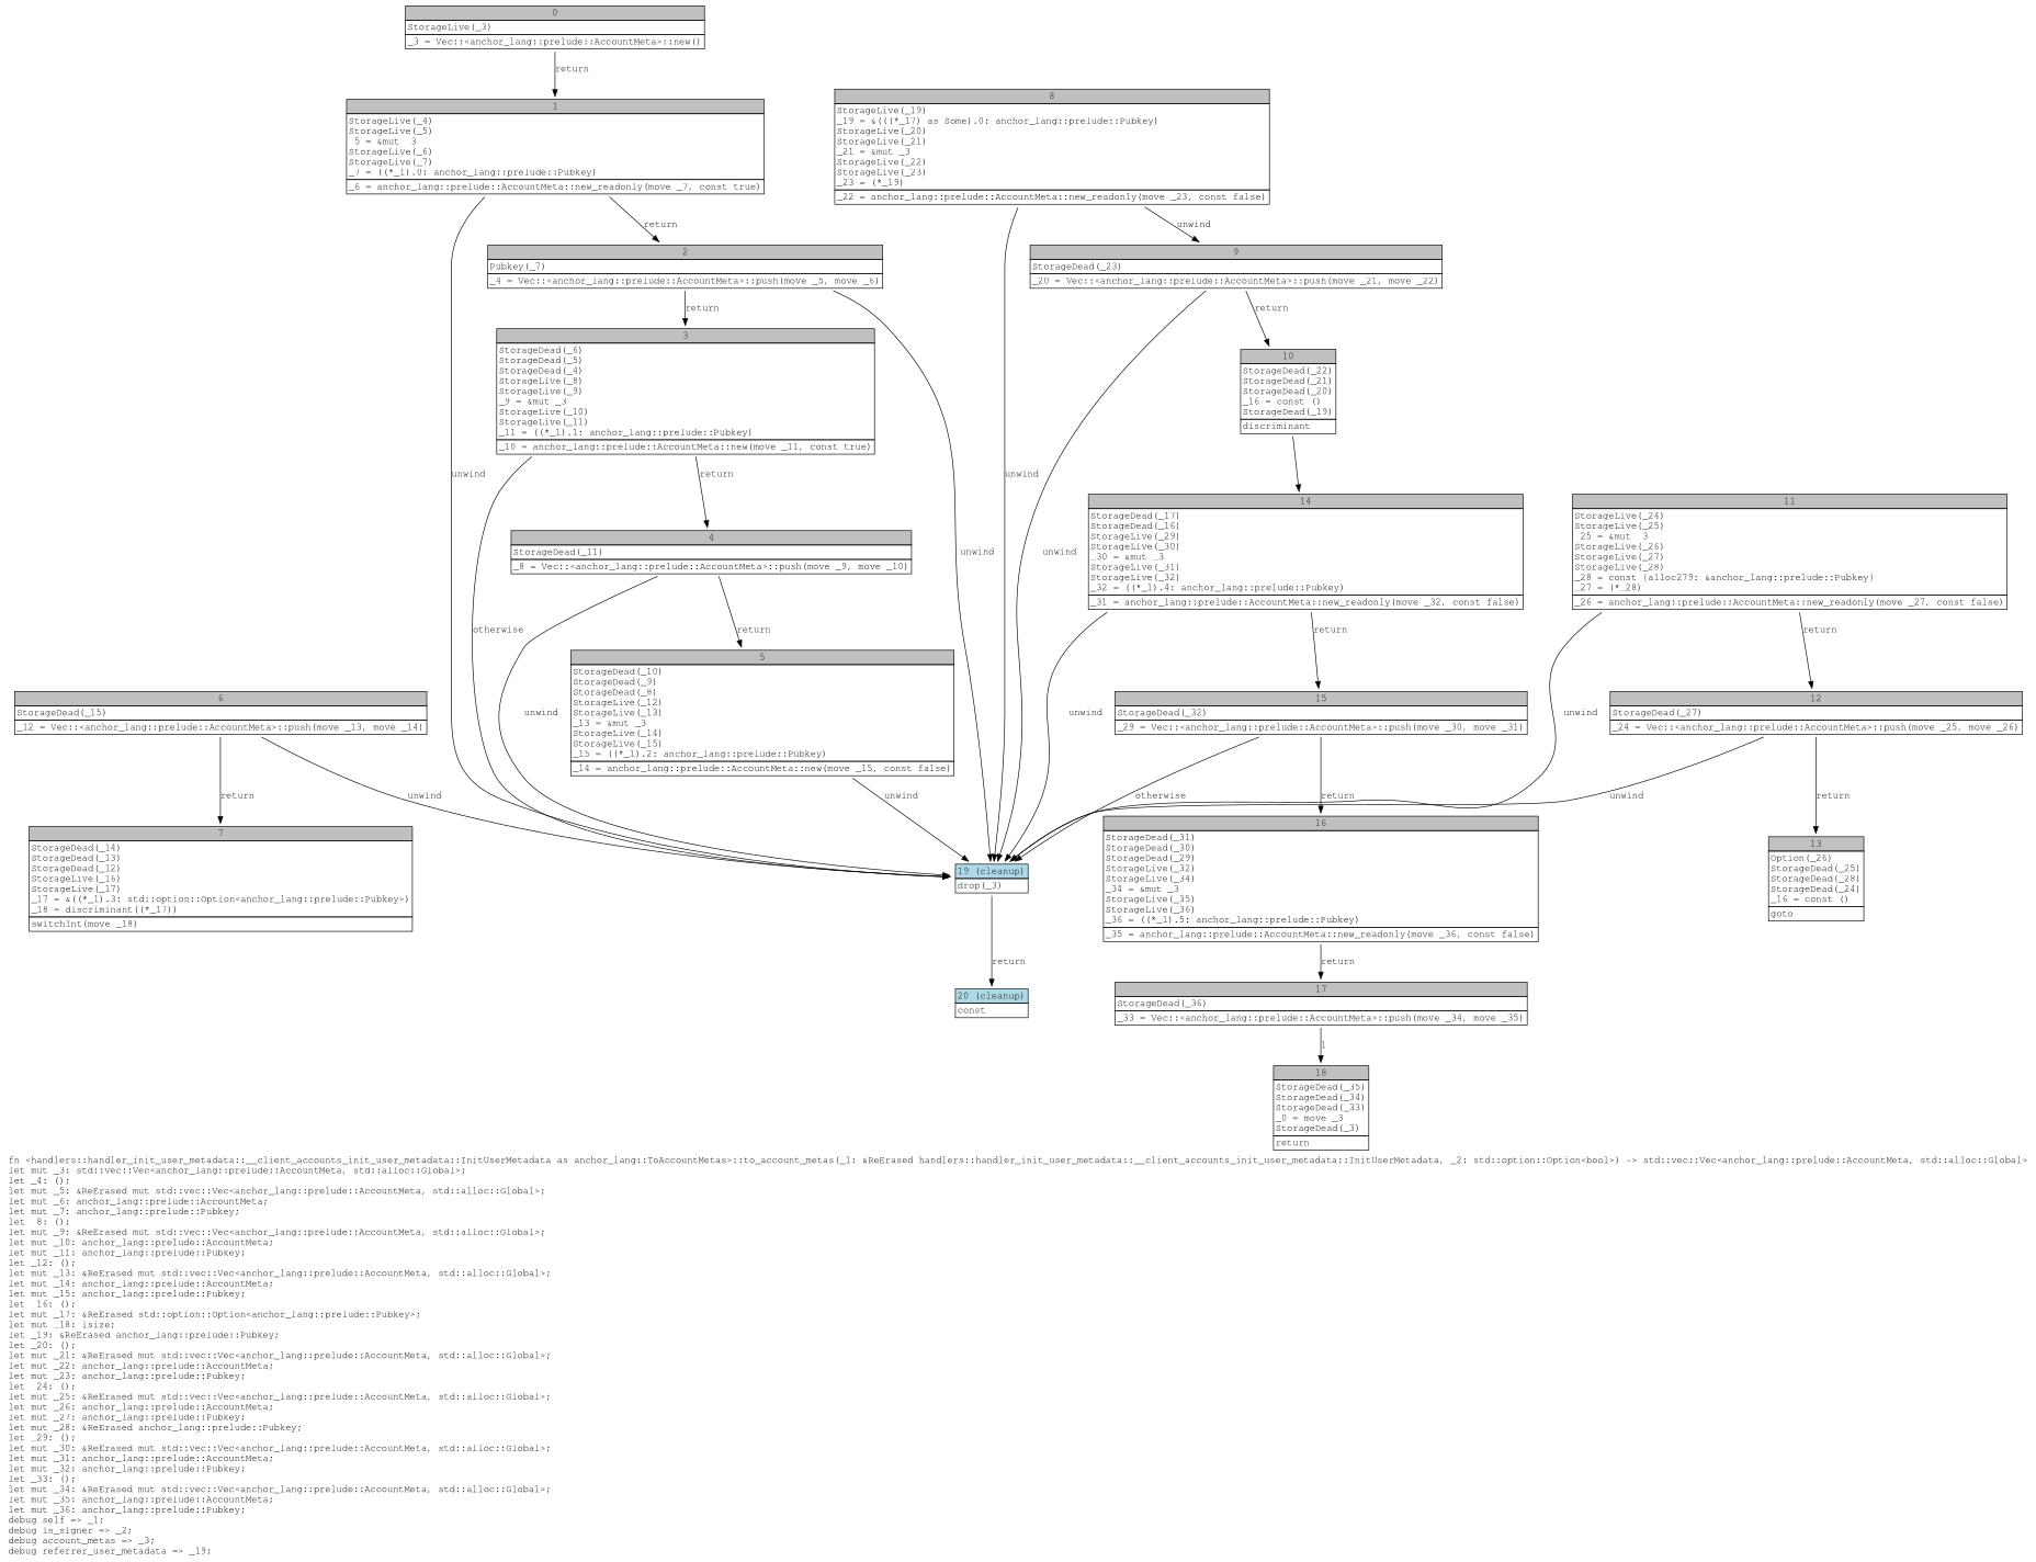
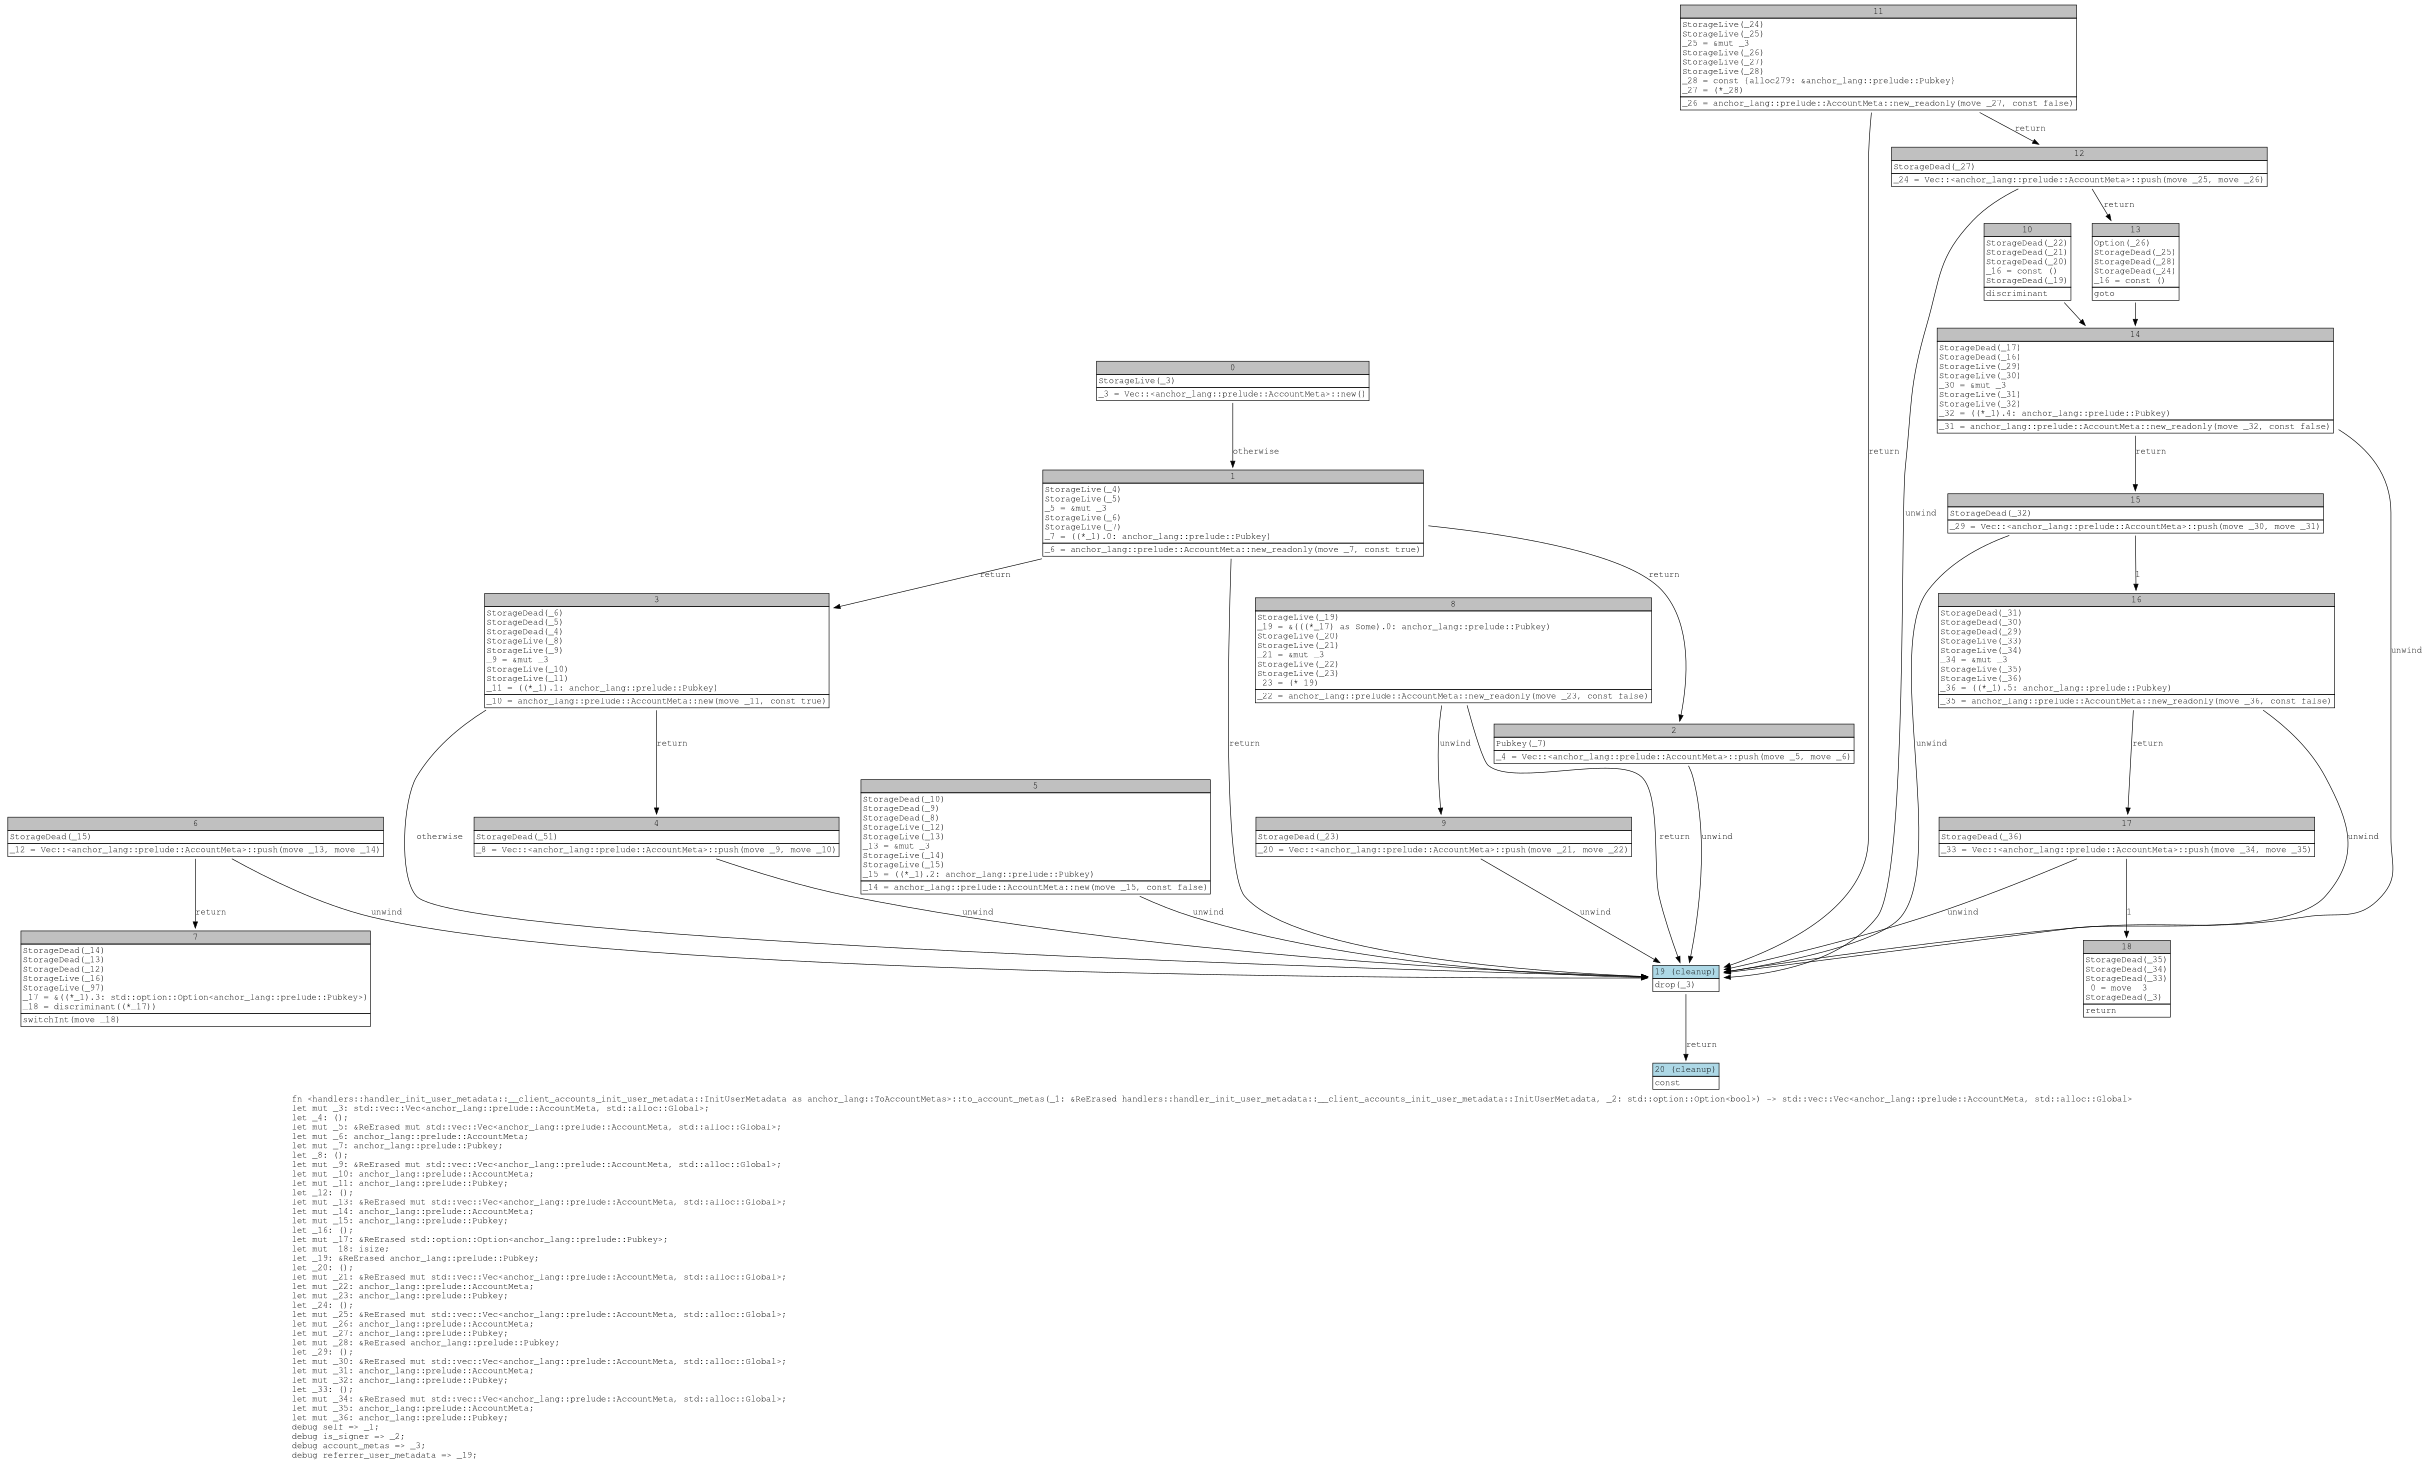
  digraph {
    fontname="Courier, monospace"
    label=<fn &lt;handlers::handler_init_user_metadata::__client_accounts_init_user_metadata::InitUserMetadata as anchor_lang::ToAccountMetas&gt;::to_account_metas(_1: &amp;ReErased handlers::handler_init_user_metadata::__client_accounts_init_user_metadata::InitUserMetadata, _2: std::option::Option&lt;bool&gt;) -&gt; std::vec::Vec&lt;anchor_lang::prelude::AccountMeta, std::alloc::Global&gt;<br align="left"/>let mut _3: std::vec::Vec&lt;anchor_lang::prelude::AccountMeta, std::alloc::Global&gt;;<br align="left"/>let _4: ();<br align="left"/>let mut _5: &amp;ReErased mut std::vec::Vec&lt;anchor_lang::prelude::AccountMeta, std::alloc::Global&gt;;<br align="left"/>let mut _6: anchor_lang::prelude::AccountMeta;<br align="left"/>let mut _7: anchor_lang::prelude::Pubkey;<br align="left"/>let _8: ();<br align="left"/>let mut _9: &amp;ReErased mut std::vec::Vec&lt;anchor_lang::prelude::AccountMeta, std::alloc::Global&gt;;<br align="left"/>let mut _10: anchor_lang::prelude::AccountMeta;<br align="left"/>let mut _11: anchor_lang::prelude::Pubkey;<br align="left"/>let _12: ();<br align="left"/>let mut _13: &amp;ReErased mut std::vec::Vec&lt;anchor_lang::prelude::AccountMeta, std::alloc::Global&gt;;<br align="left"/>let mut _14: anchor_lang::prelude::AccountMeta;<br align="left"/>let mut _15: anchor_lang::prelude::Pubkey;<br align="left"/>let _16: ();<br align="left"/>let mut _17: &amp;ReErased std::option::Option&lt;anchor_lang::prelude::Pubkey&gt;;<br align="left"/>let mut _18: isize;<br align="left"/>let _19: &amp;ReErased anchor_lang::prelude::Pubkey;<br align="left"/>let _20: ();<br align="left"/>let mut _21: &amp;ReErased mut std::vec::Vec&lt;anchor_lang::prelude::AccountMeta, std::alloc::Global&gt;;<br align="left"/>let mut _22: anchor_lang::prelude::AccountMeta;<br align="left"/>let mut _23: anchor_lang::prelude::Pubkey;<br align="left"/>let _24: ();<br align="left"/>let mut _25: &amp;ReErased mut std::vec::Vec&lt;anchor_lang::prelude::AccountMeta, std::alloc::Global&gt;;<br align="left"/>let mut _26: anchor_lang::prelude::AccountMeta;<br align="left"/>let mut _27: anchor_lang::prelude::Pubkey;<br align="left"/>let mut _28: &amp;ReErased anchor_lang::prelude::Pubkey;<br align="left"/>let _29: ();<br align="left"/>let mut _30: &amp;ReErased mut std::vec::Vec&lt;anchor_lang::prelude::AccountMeta, std::alloc::Global&gt;;<br align="left"/>let mut _31: anchor_lang::prelude::AccountMeta;<br align="left"/>let mut _32: anchor_lang::prelude::Pubkey;<br align="left"/>let _33: ();<br align="left"/>let mut _34: &amp;ReErased mut std::vec::Vec&lt;anchor_lang::prelude::AccountMeta, std::alloc::Global&gt;;<br align="left"/>let mut _35: anchor_lang::prelude::AccountMeta;<br align="left"/>let mut _36: anchor_lang::prelude::Pubkey;<br align="left"/>debug self =&gt; _1;<br align="left"/>debug is_signer =&gt; _2;<br align="left"/>debug account_metas =&gt; _3;<br align="left"/>debug referrer_user_metadata =&gt; _19;<br align="left"/>>
    node [fontname="Courier, monospace" shape=none]
    edge [fontname="Courier, monospace"]
    n1 [label=<<table border="0" cellborder="1" cellspacing="0"><tr><td bgcolor="gray" align="center" colspan="1">0</td></tr><tr><td align="left" balign="left">StorageLive(_3)<br/></td></tr><tr><td align="left">_3 = Vec::&lt;anchor_lang::prelude::AccountMeta&gt;::new()</td></tr></table>>]
    n2 [label=<<table border="0" cellborder="1" cellspacing="0"><tr><td bgcolor="gray" align="center" colspan="1">1</td></tr><tr><td align="left" balign="left">StorageLive(_4)<br/>StorageLive(_5)<br/>_5 = &amp;mut _3<br/>StorageLive(_6)<br/>StorageLive(_7)<br/>_7 = ((*_1).0: anchor_lang::prelude::Pubkey)<br/></td></tr><tr><td align="left">_6 = anchor_lang::prelude::AccountMeta::new_readonly(move _7, const true)</td></tr></table>>]
    n3 [label=<<table border="0" cellborder="1" cellspacing="0"><tr><td bgcolor="gray" align="center" colspan="1">2</td></tr><tr><td align="left" balign="left">Pubkey(_7)<br/></td></tr><tr><td align="left">_4 = Vec::&lt;anchor_lang::prelude::AccountMeta&gt;::push(move _5, move _6)</td></tr></table>>]
    n4 [label=<<table border="0" cellborder="1" cellspacing="0"><tr><td bgcolor="lightblue" align="center" colspan="1">19 (cleanup)</td></tr><tr><td align="left">drop(_3)</td></tr></table>>]
    n5 [label=<<table border="0" cellborder="1" cellspacing="0"><tr><td bgcolor="gray" align="center" colspan="1">3</td></tr><tr><td align="left" balign="left">StorageDead(_6)<br/>StorageDead(_5)<br/>StorageDead(_4)<br/>StorageLive(_8)<br/>StorageLive(_9)<br/>_9 = &amp;mut _3<br/>StorageLive(_10)<br/>StorageLive(_11)<br/>_11 = ((*_1).1: anchor_lang::prelude::Pubkey)<br/></td></tr><tr><td align="left">_10 = anchor_lang::prelude::AccountMeta::new(move _11, const true)</td></tr></table>>]
    n6 [label=<<table border="0" cellborder="1" cellspacing="0"><tr><td bgcolor="lightblue" align="center" colspan="1">20 (cleanup)</td></tr><tr><td align="left">const</td></tr></table>>]
-   n7 [label=<<table border="0" cellborder="1" cellspacing="0"><tr><td bgcolor="gray" align="center" colspan="1">4</td></tr><tr><td align="left" balign="left">StorageDead(_11)<br/></td></tr><tr><td align="left">_8 = Vec::&lt;anchor_lang::prelude::AccountMeta&gt;::push(move _9, move _10)</td></tr></table>>]
+   n7 [label=<<table border="0" cellborder="1" cellspacing="0"><tr><td bgcolor="gray" align="center" colspan="1">4</td></tr><tr><td align="left" balign="left">StorageDead(_51)<br/></td></tr><tr><td align="left">_8 = Vec::&lt;anchor_lang::prelude::AccountMeta&gt;::push(move _9, move _10)</td></tr></table>>]
    n8 [label=<<table border="0" cellborder="1" cellspacing="0"><tr><td bgcolor="gray" align="center" colspan="1">5</td></tr><tr><td align="left" balign="left">StorageDead(_10)<br/>StorageDead(_9)<br/>StorageDead(_8)<br/>StorageLive(_12)<br/>StorageLive(_13)<br/>_13 = &amp;mut _3<br/>StorageLive(_14)<br/>StorageLive(_15)<br/>_15 = ((*_1).2: anchor_lang::prelude::Pubkey)<br/></td></tr><tr><td align="left">_14 = anchor_lang::prelude::AccountMeta::new(move _15, const false)</td></tr></table>>]
    n9 [label=<<table border="0" cellborder="1" cellspacing="0"><tr><td bgcolor="gray" align="center" colspan="1">6</td></tr><tr><td align="left" balign="left">StorageDead(_15)<br/></td></tr><tr><td align="left">_12 = Vec::&lt;anchor_lang::prelude::AccountMeta&gt;::push(move _13, move _14)</td></tr></table>>]
-   n10 [label=<<table border="0" cellborder="1" cellspacing="0"><tr><td bgcolor="gray" align="center" colspan="1">7</td></tr><tr><td align="left" balign="left">StorageDead(_14)<br/>StorageDead(_13)<br/>StorageDead(_12)<br/>StorageLive(_16)<br/>StorageLive(_17)<br/>_17 = &amp;((*_1).3: std::option::Option&lt;anchor_lang::prelude::Pubkey&gt;)<br/>_18 = discriminant((*_17))<br/></td></tr><tr><td align="left">switchInt(move _18)</td></tr></table>>]
+   n10 [label=<<table border="0" cellborder="1" cellspacing="0"><tr><td bgcolor="gray" align="center" colspan="1">7</td></tr><tr><td align="left" balign="left">StorageDead(_14)<br/>StorageDead(_13)<br/>StorageDead(_12)<br/>StorageLive(_16)<br/>StorageLive(_97)<br/>_17 = &amp;((*_1).3: std::option::Option&lt;anchor_lang::prelude::Pubkey&gt;)<br/>_18 = discriminant((*_17))<br/></td></tr><tr><td align="left">switchInt(move _18)</td></tr></table>>]
    n11 [label=<<table border="0" cellborder="1" cellspacing="0"><tr><td bgcolor="gray" align="center" colspan="1">8</td></tr><tr><td align="left" balign="left">StorageLive(_19)<br/>_19 = &amp;(((*_17) as Some).0: anchor_lang::prelude::Pubkey)<br/>StorageLive(_20)<br/>StorageLive(_21)<br/>_21 = &amp;mut _3<br/>StorageLive(_22)<br/>StorageLive(_23)<br/>_23 = (*_19)<br/></td></tr><tr><td align="left">_22 = anchor_lang::prelude::AccountMeta::new_readonly(move _23, const false)</td></tr></table>>]
    n12 [label=<<table border="0" cellborder="1" cellspacing="0"><tr><td bgcolor="gray" align="center" colspan="1">9</td></tr><tr><td align="left" balign="left">StorageDead(_23)<br/></td></tr><tr><td align="left">_20 = Vec::&lt;anchor_lang::prelude::AccountMeta&gt;::push(move _21, move _22)</td></tr></table>>]
    n13 [label=<<table border="0" cellborder="1" cellspacing="0"><tr><td bgcolor="gray" align="center" colspan="1">11</td></tr><tr><td align="left" balign="left">StorageLive(_24)<br/>StorageLive(_25)<br/>_25 = &amp;mut _3<br/>StorageLive(_26)<br/>StorageLive(_27)<br/>StorageLive(_28)<br/>_28 = const {alloc279: &amp;anchor_lang::prelude::Pubkey}<br/>_27 = (*_28)<br/></td></tr><tr><td align="left">_26 = anchor_lang::prelude::AccountMeta::new_readonly(move _27, const false)</td></tr></table>>]
    n14 [label=<<table border="0" cellborder="1" cellspacing="0"><tr><td bgcolor="gray" align="center" colspan="1">12</td></tr><tr><td align="left" balign="left">StorageDead(_27)<br/></td></tr><tr><td align="left">_24 = Vec::&lt;anchor_lang::prelude::AccountMeta&gt;::push(move _25, move _26)</td></tr></table>>]
    n15 [label=<<table border="0" cellborder="1" cellspacing="0"><tr><td bgcolor="gray" align="center" colspan="1">10</td></tr><tr><td align="left" balign="left">StorageDead(_22)<br/>StorageDead(_21)<br/>StorageDead(_20)<br/>_16 = const ()<br/>StorageDead(_19)<br/></td></tr><tr><td align="left">discriminant</td></tr></table>>]
    n16 [label=<<table border="0" cellborder="1" cellspacing="0"><tr><td bgcolor="gray" align="center" colspan="1">14</td></tr><tr><td align="left" balign="left">StorageDead(_17)<br/>StorageDead(_16)<br/>StorageLive(_29)<br/>StorageLive(_30)<br/>_30 = &amp;mut _3<br/>StorageLive(_31)<br/>StorageLive(_32)<br/>_32 = ((*_1).4: anchor_lang::prelude::Pubkey)<br/></td></tr><tr><td align="left">_31 = anchor_lang::prelude::AccountMeta::new_readonly(move _32, const false)</td></tr></table>>]
    n17 [label=<<table border="0" cellborder="1" cellspacing="0"><tr><td bgcolor="gray" align="center" colspan="1">15</td></tr><tr><td align="left" balign="left">StorageDead(_32)<br/></td></tr><tr><td align="left">_29 = Vec::&lt;anchor_lang::prelude::AccountMeta&gt;::push(move _30, move _31)</td></tr></table>>]
    n18 [label=<<table border="0" cellborder="1" cellspacing="0"><tr><td bgcolor="gray" align="center" colspan="1">13</td></tr><tr><td align="left" balign="left">Option(_26)<br/>StorageDead(_25)<br/>StorageDead(_28)<br/>StorageDead(_24)<br/>_16 = const ()<br/></td></tr><tr><td align="left">goto</td></tr></table>>]
-   n19 [label=<<table border="0" cellborder="1" cellspacing="0"><tr><td bgcolor="gray" align="center" colspan="1">16</td></tr><tr><td align="left" balign="left">StorageDead(_31)<br/>StorageDead(_30)<br/>StorageDead(_29)<br/>StorageLive(_32)<br/>StorageLive(_34)<br/>_34 = &amp;mut _3<br/>StorageLive(_35)<br/>StorageLive(_36)<br/>_36 = ((*_1).5: anchor_lang::prelude::Pubkey)<br/></td></tr><tr><td align="left">_35 = anchor_lang::prelude::AccountMeta::new_readonly(move _36, const false)</td></tr></table>>]
+   n19 [label=<<table border="0" cellborder="1" cellspacing="0"><tr><td bgcolor="gray" align="center" colspan="1">16</td></tr><tr><td align="left" balign="left">StorageDead(_31)<br/>StorageDead(_30)<br/>StorageDead(_29)<br/>StorageLive(_33)<br/>StorageLive(_34)<br/>_34 = &amp;mut _3<br/>StorageLive(_35)<br/>StorageLive(_36)<br/>_36 = ((*_1).5: anchor_lang::prelude::Pubkey)<br/></td></tr><tr><td align="left">_35 = anchor_lang::prelude::AccountMeta::new_readonly(move _36, const false)</td></tr></table>>]
    n20 [label=<<table border="0" cellborder="1" cellspacing="0"><tr><td bgcolor="gray" align="center" colspan="1">17</td></tr><tr><td align="left" balign="left">StorageDead(_36)<br/></td></tr><tr><td align="left">_33 = Vec::&lt;anchor_lang::prelude::AccountMeta&gt;::push(move _34, move _35)</td></tr></table>>]
    n21 [label=<<table border="0" cellborder="1" cellspacing="0"><tr><td bgcolor="gray" align="center" colspan="1">18</td></tr><tr><td align="left" balign="left">StorageDead(_35)<br/>StorageDead(_34)<br/>StorageDead(_33)<br/>_0 = move _3<br/>StorageDead(_3)<br/></td></tr><tr><td align="left">return</td></tr></table>>]
-   n1 -> n2 [label=return]
+   n1 -> n2 [label=otherwise]
    n2 -> n3 [label=return]
-   n2 -> n4 [label=unwind]
+   n2 -> n4 [label=return]
    n3 -> n4 [label=unwind]
-   n3 -> n5 [label=return]
+   n2 -> n5 [label=return]
    n4 -> n6 [label=return]
    n5 -> n4 [label=otherwise]
    n5 -> n7 [label=return]
    n7 -> n4 [label=unwind]
-   n7 -> n8 [label=return]
    n8 -> n4 [label=unwind]
    n9 -> n4 [label=unwind]
    n9 -> n10 [label=return]
-   n11 -> n4 [label=unwind]
+   n11 -> n4 [label=return]
    n11 -> n12 [label=unwind]
    n12 -> n4 [label=unwind]
-   n12 -> n15 [label=return]
-   n13 -> n4 [label=unwind]
+   n13 -> n4 [label=return]
    n13 -> n14 [label=return]
    n14 -> n4 [label=unwind]
    n14 -> n18 [label=return]
    n15 -> n16
    n16 -> n4 [label=unwind]
    n16 -> n17 [label=return]
-   n17 -> n4 [label=otherwise]
-   n17 -> n19 [label=return]
+   n17 -> n4 [label=unwind]
+   n17 -> n19 [label=1]
+   n18 -> n16
+   n19 -> n4 [label=unwind]
    n19 -> n20 [label=return]
+   n20 -> n4 [label=unwind]
    n20 -> n21 [label=1]
  }
